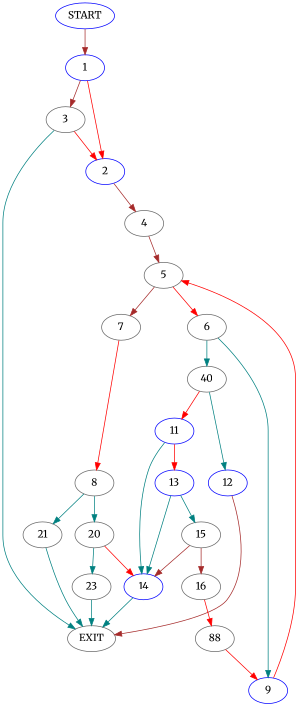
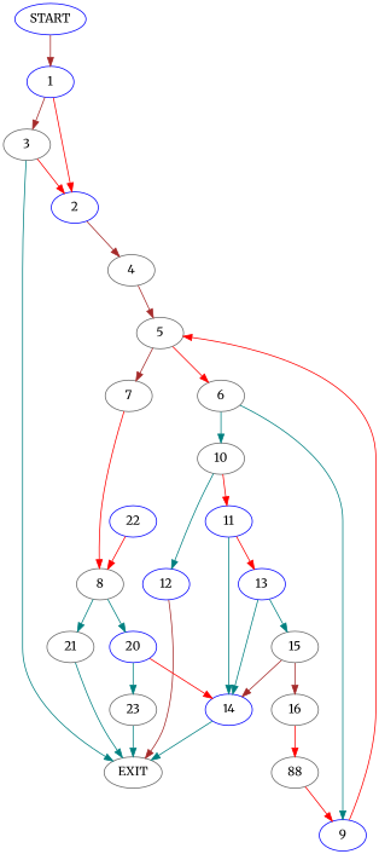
  digraph {
    fontname=Merriweather
    node [color=gray40 fontname=Merriweather]
    edge [color=teal fontname=Merriweather]
    n1 [color=blue label=START]
    1 [color=blue]
    2 [color=blue]
    3
    n5 [label=EXIT]
    4
    5
    6
    7
    9 [color=blue]
-   10 [label=40]
+   10
    8
    11 [color=blue]
    12 [color=blue]
-   20
+   20 [color=blue]
    21
    14 [color=blue]
    23
    13 [color=blue]
    15
    16
    n22 [label=88]
+   22 [color=blue]
    n1 -> 1 [color=brown]
    1 -> 2 [color=red]
    1 -> 3 [color=brown]
    2 -> 4 [color=brown]
    3 -> 2 [color=red]
    3 -> n5
    4 -> 5 [color=brown]
    5 -> 6 [color=red]
    5 -> 7 [color=brown]
    6 -> 9
    6 -> 10
    7 -> 8 [color=red]
    9 -> 5 [color=red]
    10 -> 11 [color=red]
    10 -> 12
    8 -> 20
    8 -> 21
    11 -> 14
    11 -> 13 [color=red]
    12 -> n5 [color=brown]
    20 -> 14 [color=red]
    20 -> 23
    21 -> n5
    14 -> n5
    23 -> n5
    13 -> 14
    13 -> 15
    15 -> 14 [color=brown]
    15 -> 16 [color=brown]
    16 -> n22 [color=red]
    n22 -> 9 [color=red]
+   22 -> 8 [color=red]
  }
